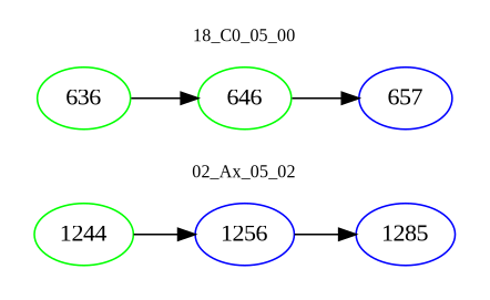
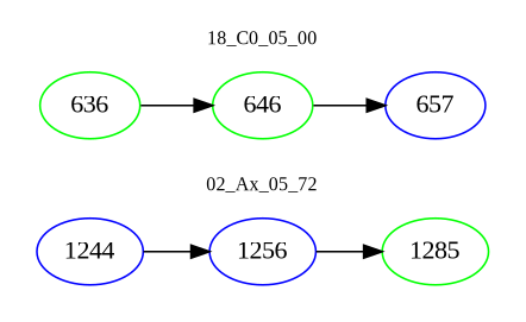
  digraph {
    fontname="Liberation Serif"
    rankdir=LR
    node [color=green fontname="Liberation Serif"]
    edge [color=black fontname="Liberation Serif"]
-   n1 [label=1244]
+   n1 [color=blue label=1244]
    n2 [color=blue label=1256]
-   n3 [color=blue label=1285]
+   n3 [label=1285]
    n4 [label=636]
    n5 [label=646]
    n6 [color=blue label=657]
    subgraph cluster_1 {
      color=white
      fontsize=10
-     label="02_Ax_05_02"
+     label="02_Ax_05_72"
      n1
      n2
      n3
    }
    subgraph cluster_2 {
      color=white
      fontsize=10
      label="18_C0_05_00"
      n4
      n5
      n6
    }
    n1 -> n2
    n2 -> n3
    n4 -> n5
    n5 -> n6
  }
